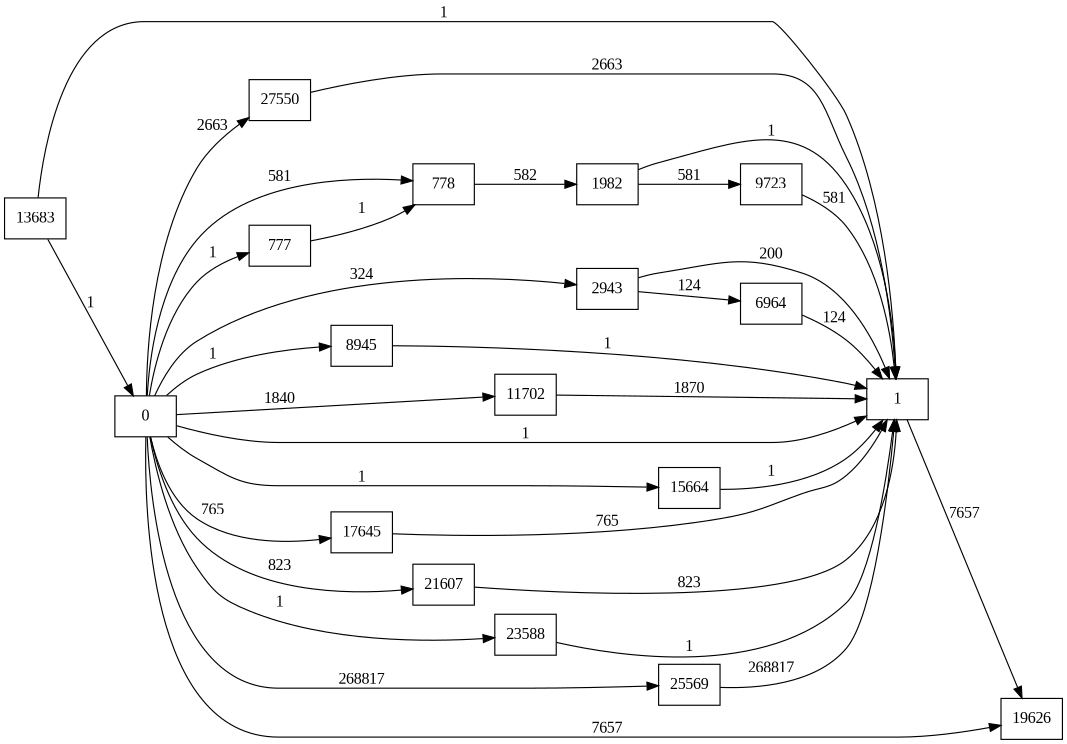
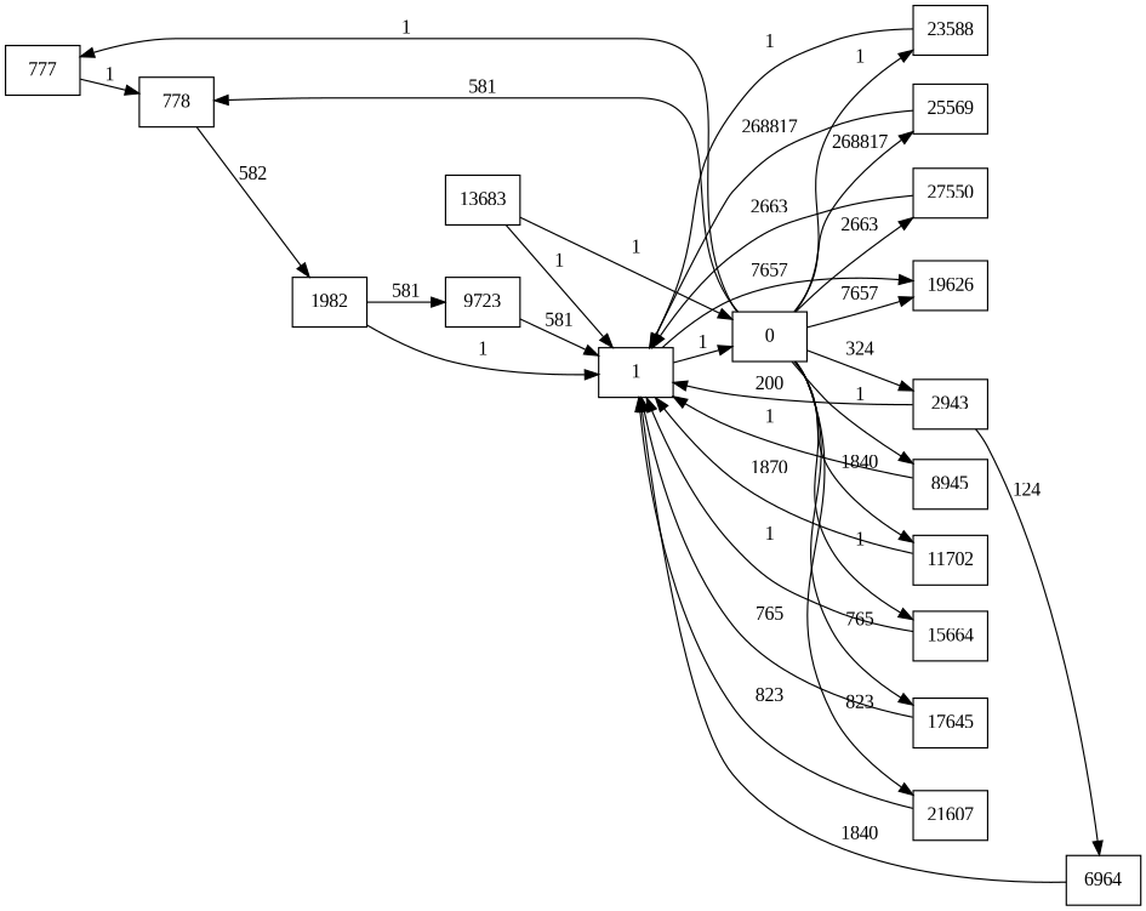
  digraph {
    fontname="Liberation Serif"
    rankdir=LR
    node [fontname="Liberation Serif" shape=rectangle]
    edge [fontname="Liberation Serif"]
    777
    778
    1982
    1
    n5 [label=9723]
    19626
    2943
    6964
    8945
    11702
    13683
    0
    15664
    17645
    21607
    23588
    25569
    27550
    777 -> 778 [label=1]
    778 -> 1982 [label=582]
    1982 -> 1 [label=1]
    1982 -> n5 [label=581]
    1 -> 19626 [label=7657]
    n5 -> 1 [label=581]
    2943 -> 1 [label=200]
    2943 -> 6964 [label=124]
-   6964 -> 1 [label=124]
+   6964 -> 1 [label=1840]
    8945 -> 1 [label=1]
    11702 -> 1 [label=1870]
    13683 -> 1 [label=1]
    13683 -> 0 [label=1]
    0 -> 777 [label=1]
    0 -> 778 [label=581]
-   0 -> 1 [label=1]
+   1 -> 0 [label=1]
    0 -> 19626 [label=7657]
    0 -> 2943 [label=324]
    0 -> 8945 [label=1]
    0 -> 11702 [label=1840]
    0 -> 15664 [label=1]
    0 -> 17645 [label=765]
    0 -> 21607 [label=823]
    0 -> 23588 [label=1]
    0 -> 25569 [label=268817]
    0 -> 27550 [label=2663]
    15664 -> 1 [label=1]
    17645 -> 1 [label=765]
    21607 -> 1 [label=823]
    23588 -> 1 [label=1]
    25569 -> 1 [label=268817]
    27550 -> 1 [label=2663]
  }
